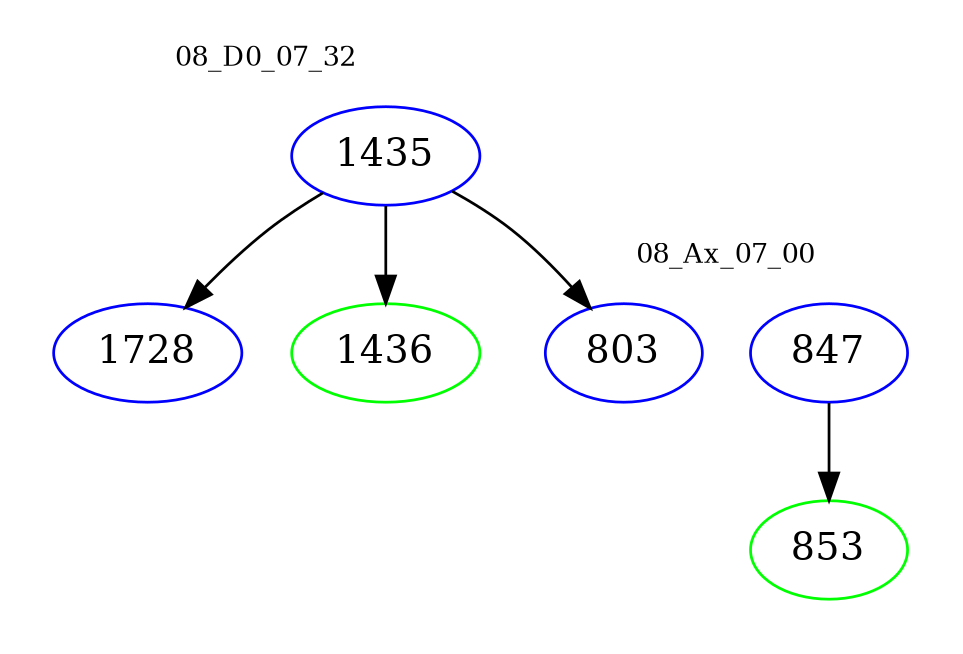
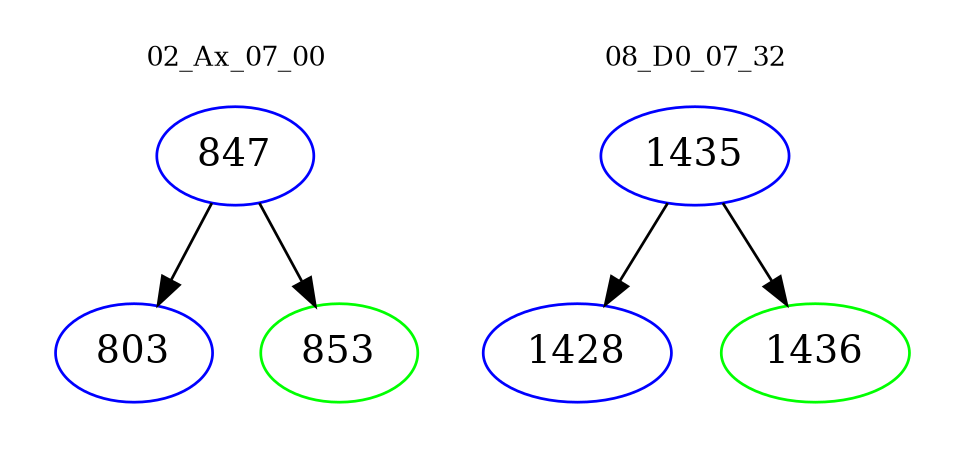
  digraph {
    node [color=blue]
    edge [color=black]
    n1 [label=847]
    n2 [label=803]
    n3 [color=green label=853]
    n4 [label=1435]
-   n5 [label=1728]
+   n5 [label=1428]
    n6 [color=green label=1436]
    subgraph cluster_1 {
      color=white
      fontsize=10
-     label="08_Ax_07_00"
+     label="02_Ax_07_00"
      n1
      n2
      n3
    }
    subgraph cluster_2 {
      color=white
      fontsize=10
      label="08_D0_07_32"
      n4
      n5
      n6
    }
-   n4 -> n2
+   n1 -> n2
    n1 -> n3
    n4 -> n5
    n4 -> n6
  }
